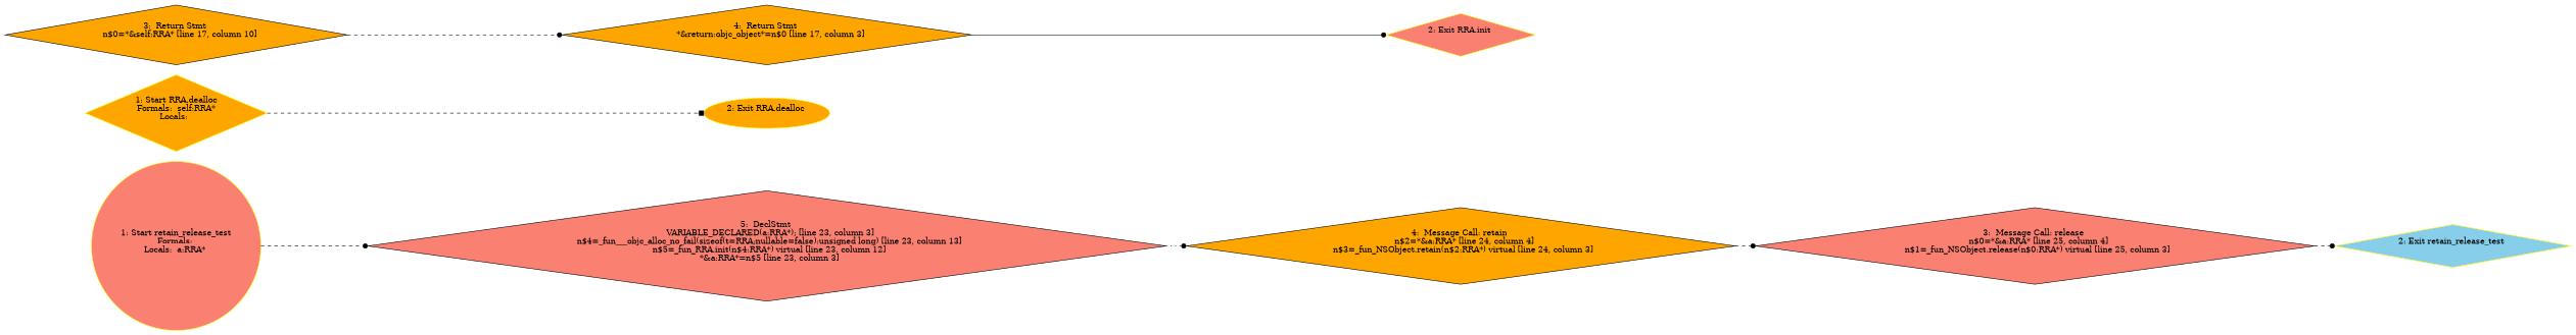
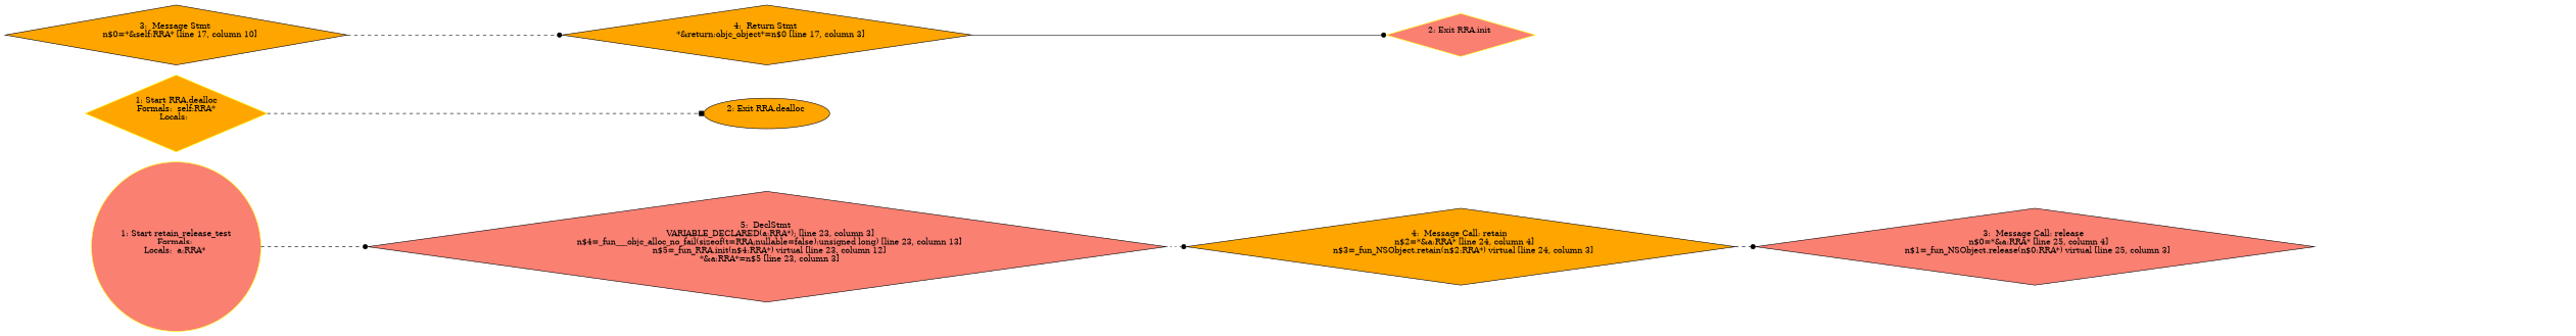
  digraph {
    rankdir=LR
    node [fillcolor=orange shape=diamond style=filled]
    edge [arrowhead=dot style=dashed]
    n1 [color=yellow fillcolor=salmon label="1: Start retain_release_test\nFormals: \nLocals:  a:RRA* \n  " shape=circle]
    n2 [fillcolor=salmon label="5:  DeclStmt \n   VARIABLE_DECLARED(a:RRA*); [line 23, column 3]\n  n$4=_fun___objc_alloc_no_fail(sizeof(t=RRA;nullable=false):unsigned long) [line 23, column 13]\n  n$5=_fun_RRA.init(n$4:RRA*) virtual [line 23, column 12]\n  *&a:RRA*=n$5 [line 23, column 3]\n "]
    n3 [label="4:  Message Call: retain \n   n$2=*&a:RRA* [line 24, column 4]\n  n$3=_fun_NSObject.retain(n$2:RRA*) virtual [line 24, column 3]\n "]
    n4 [fillcolor=salmon label="3:  Message Call: release \n   n$0=*&a:RRA* [line 25, column 4]\n  n$1=_fun_NSObject.release(n$0:RRA*) virtual [line 25, column 3]\n "]
-   n5 [color=yellow fillcolor=skyblue label="2: Exit retain_release_test \n  "]
    n6 [color=yellow label="1: Start RRA.dealloc\nFormals:  self:RRA*\nLocals:  \n  "]
-   n7 [color=yellow label="2: Exit RRA.dealloc \n  " shape=ellipse]
-   n8 [label="3:  Return Stmt \n   n$0=*&self:RRA* [line 17, column 10]\n "]
+   n7 [color=black label="2: Exit RRA.dealloc \n  " shape=ellipse]
+   n8 [label="3:  Message Stmt \n   n$0=*&self:RRA* [line 17, column 10]\n "]
    n9 [label="4:  Return Stmt \n   *&return:objc_object*=n$0 [line 17, column 3]\n "]
    n10 [color=yellow fillcolor=salmon label="2: Exit RRA.init \n  "]
    n1 -> n2
    n2 -> n3 [style=dotted]
    n3 -> n4
-   n4 -> n5
    n6 -> n7 [arrowhead=box]
    n8 -> n9
    n9 -> n10 [style=solid]
  }
